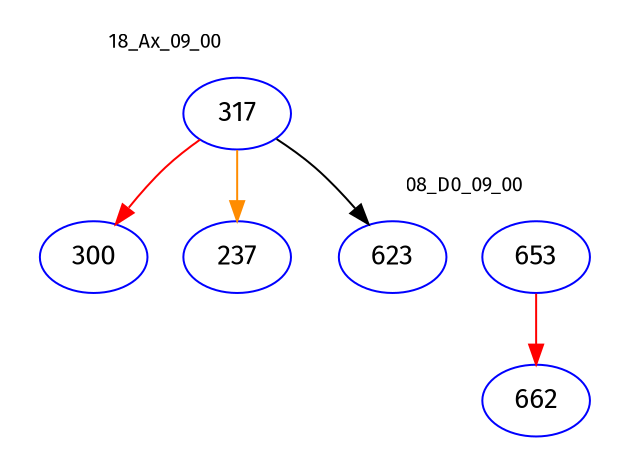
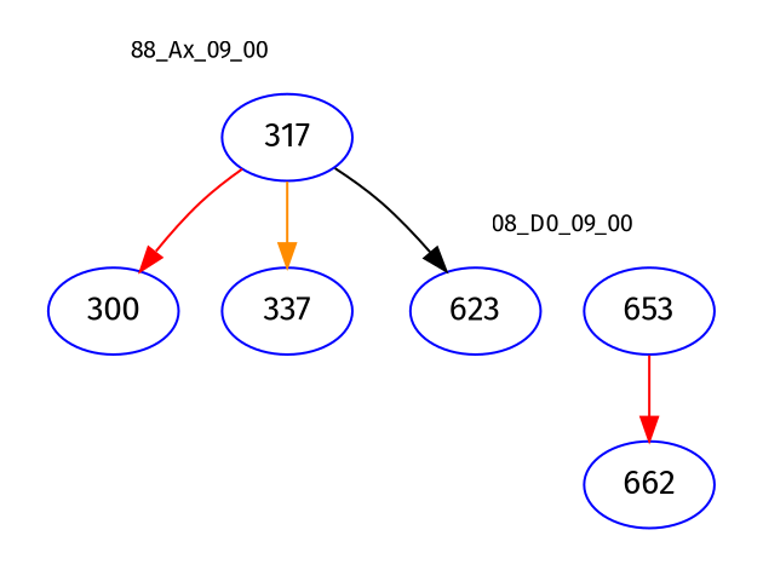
  digraph {
    fontname="Fira Sans"
    node [color=blue fontname="Fira Sans"]
    edge [color=red fontname="Fira Sans"]
    n1 [label=317]
    n2 [label=300]
-   n3 [label=237]
+   n3 [label=337]
    n4 [label=653]
    n5 [label=623]
    n6 [label=662]
    subgraph cluster_1 {
      color=white
      fontsize=10
-     label="18_Ax_09_00"
+     label="88_Ax_09_00"
      n1
      n2
      n3
    }
    subgraph cluster_2 {
      color=white
      fontsize=10
      label="08_D0_09_00"
      n4
      n5
      n6
    }
    n1 -> n2
    n1 -> n3 [color=darkorange]
    n1 -> n5 [color=black]
    n4 -> n6
  }
